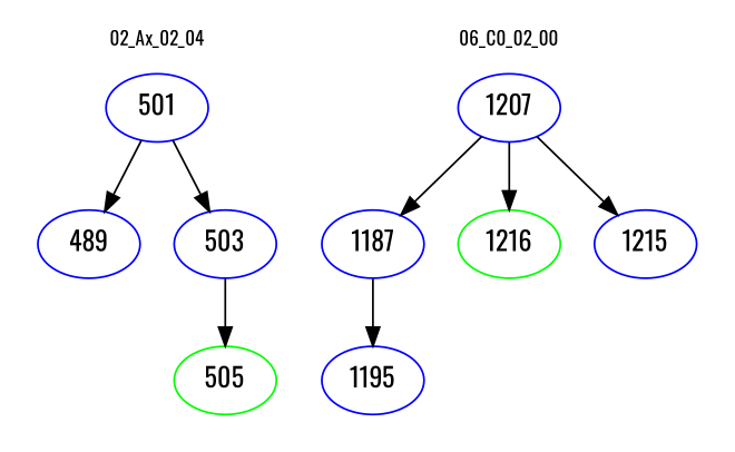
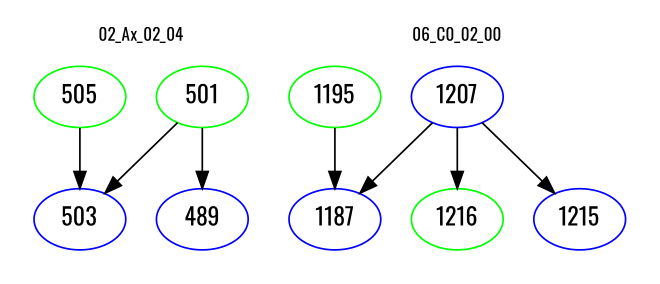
  digraph {
    fontname=Oswald
    node [color=blue fontname=Oswald]
    edge [color=black fontname=Oswald]
-   n1 [label=501]
+   n1 [color=green label=501]
    n2 [label=489]
    n3 [label=503]
    n4 [color=green label=505]
    n5 [label=1207]
    n6 [label=1187]
    n7 [color=green label=1216]
    n8 [label=1215]
-   n9 [label=1195]
+   n9 [color=green label=1195]
    subgraph cluster_1 {
      color=white
      fontsize=10
      label="02_Ax_02_04"
      n1
      n2
      n3
      n4
    }
    subgraph cluster_2 {
      color=white
      fontsize=10
      label="06_C0_02_00"
      n5
      n6
      n7
      n8
      n9
    }
    n1 -> n2
    n1 -> n3
-   n3 -> n4
+   n4 -> n3
    n5 -> n6
    n5 -> n7
    n5 -> n8
-   n6 -> n9
+   n9 -> n6
  }
